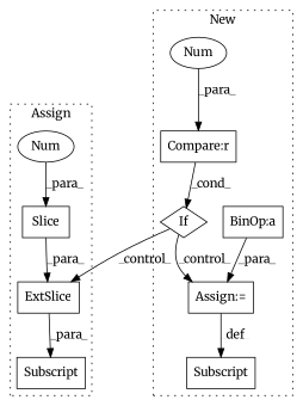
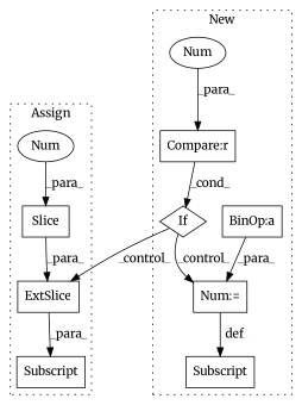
  digraph {
    fontname=Merriweather
    node [a=63 fontname=Merriweather l=1 shape=box]
    edge [fontname=Merriweather]
    n1 [a=85 label=ExtSlice s=4190]
    n2 [l="13,0" label=Subscript s="4190,0"]
    n3 [a=80 label=Slice s=4200]
    n4 [a=76 label=Num s=4201 shape=ellipse]
    n5 [a=96 l="3,22" label=If s="4069,4079" shape=diamond]
-   n6 [a=68 l=3 label="Assign:=" s=4111]
+   n6 [a=68 l=3 label="Num:=" s=4111]
    n7 [a=40 l=7 label="Compare:r" s=4072]
    n8 [a=76 label=Num s=4078 shape=ellipse]
    n9 [a=82 l=3 label="BinOp:a" s=4125]
    n10 [l="10,0" label=Subscript s="4101,0"]
    subgraph cluster_1 {
      label=Assign
      style=dotted
      n1
      n2
      n3
      n4
    }
    subgraph cluster_2 {
      label=New
      style=dotted
      n5
      n6
      n7
      n8
      n9
      n10
    }
    n1 -> n2 [label=_para_]
    n3 -> n1 [label=_para_]
    n4 -> n3 [label=_para_]
    n5 -> n1 [label=_control_]
    n5 -> n6 [label=_control_]
    n6 -> n10 [label=_def_]
    n7 -> n5 [label=_cond_]
    n8 -> n7 [label=_para_]
    n9 -> n6 [label=_para_]
  }
